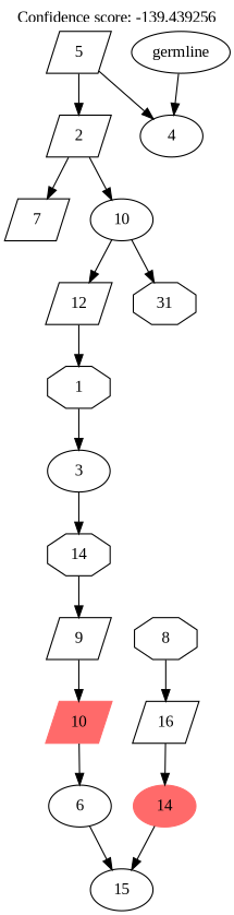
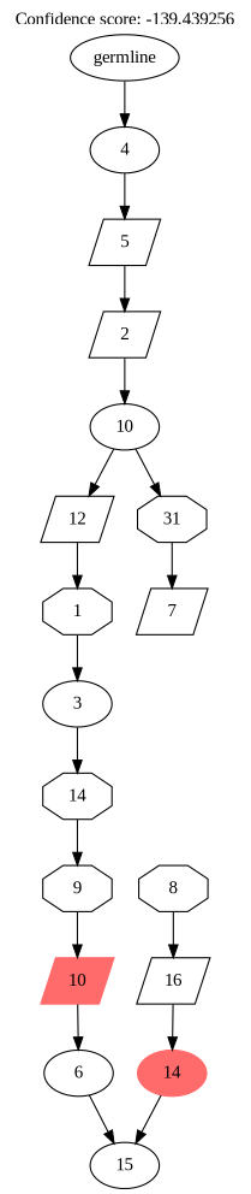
  digraph {
    fontname="Liberation Serif"
    label="Confidence score: -139.439256"
    labelloc=t
    node [fontname="Liberation Serif" shape=ellipse]
    edge [fontname="Liberation Serif"]
    n1 [color=indianred1 label=14 style=filled]
    n2 [label=15]
    n3 [label=16 shape=parallelogram]
    n4 [label=8 shape=octagon]
    n5 [label=6]
    n6 [color=indianred1 label=10 shape=parallelogram style=filled]
-   n7 [label=9 shape=parallelogram]
+   n7 [label=9 shape=octagon]
    n8 [label=14 shape=octagon]
    n9 [label=3]
    n10 [label=1 shape=octagon]
    n11 [label=12 shape=parallelogram]
    n12 [label=31 shape=octagon]
    n13 [label=7 shape=parallelogram]
    n14 [label=10]
    n15 [label=2 shape=parallelogram]
    n16 [label=5 shape=parallelogram]
    n17 [label=4]
    n18 [label=germline]
    n1 -> n2
    n3 -> n1
    n4 -> n3
    n5 -> n2
    n6 -> n5
    n7 -> n6
    n8 -> n7
    n9 -> n8
    n10 -> n9
    n11 -> n10
-   n15 -> n13
+   n12 -> n13
    n14 -> n11
    n14 -> n12
    n15 -> n14
    n16 -> n15
-   n16 -> n17
+   n17 -> n16
    n18 -> n17
  }
